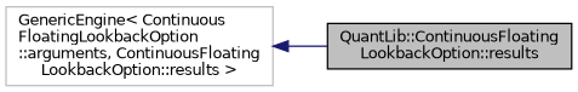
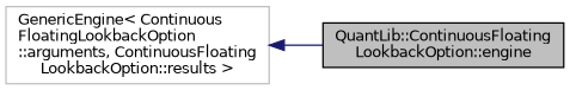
  digraph {
    rankdir=LR
    node [fontname=Helvetica fontsize=10 shape=record style=filled]
-   n1 [color=black fillcolor=grey75 fontcolor=black height=0.2 label="QuantLib::ContinuousFloating\lLookbackOption::results" width=0.4]
+   n1 [color=black fillcolor=grey75 fontcolor=black height=0.2 label="QuantLib::ContinuousFloating\lLookbackOption::engine" width=0.4]
    n2 [color=grey75 fillcolor=white height=0.2 label="GenericEngine\< Continuous\lFloatingLookbackOption\l::arguments, ContinuousFloating\lLookbackOption::results \>" width=0.4]
    n2 -> n1 [color=midnightblue dir=back fontname=Helvetica fontsize=10 labelfontname=Helvetica labelfontsize=10 style=solid]
  }
